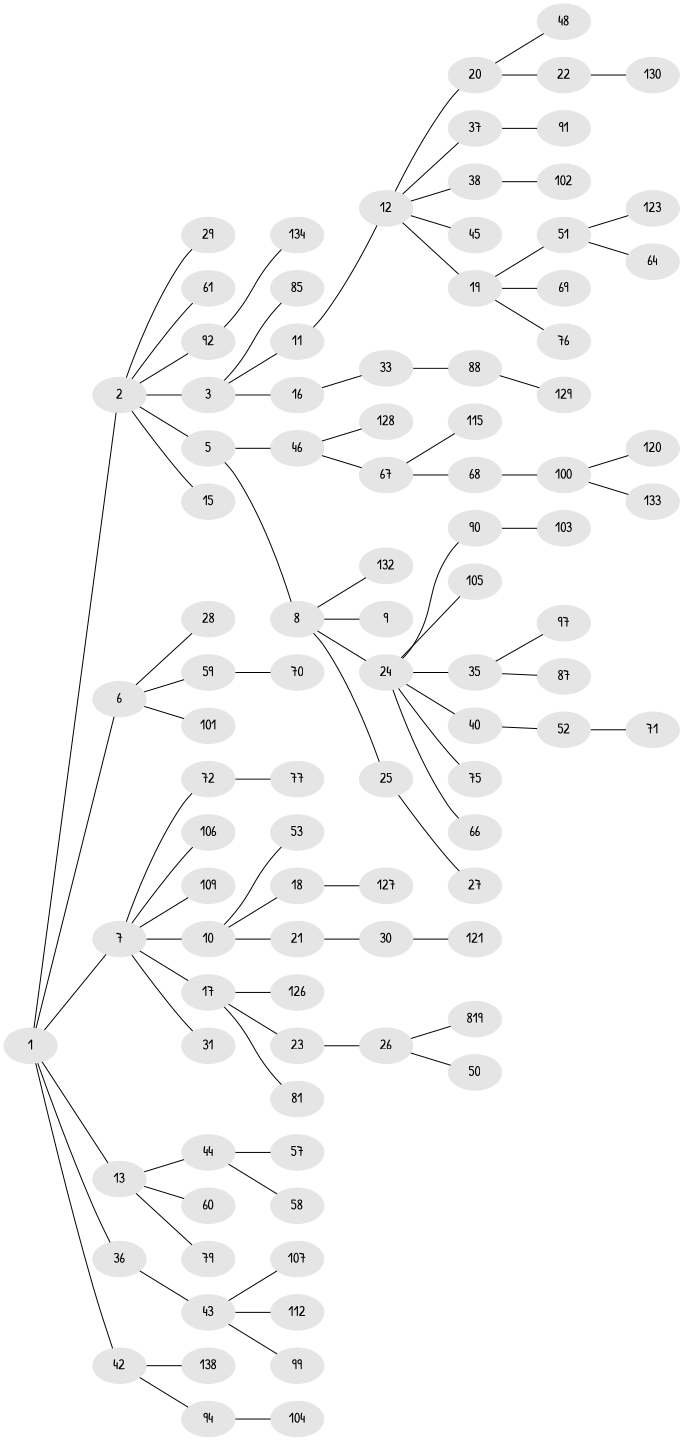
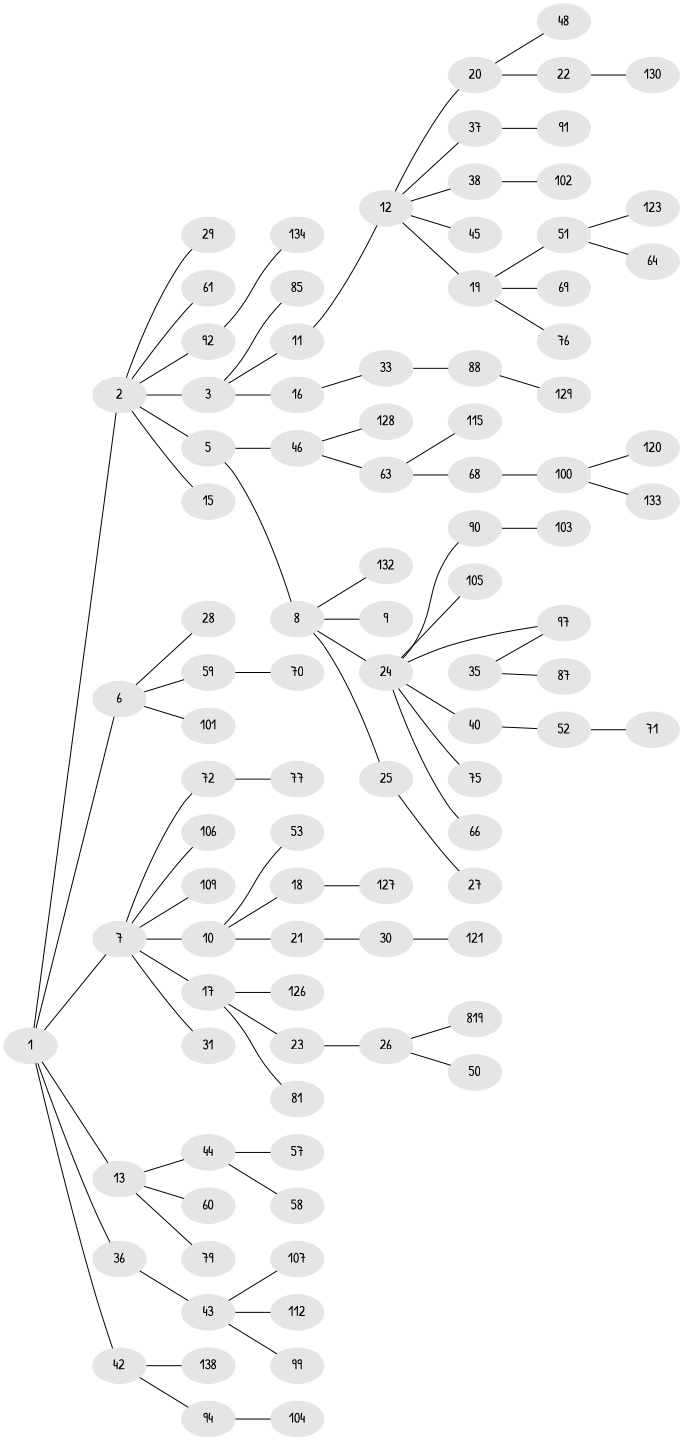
  graph {
    fontname="Patrick Hand"
    rankdir=LR
    node [color=gray90 fontname="Patrick Hand" style=filled]
    edge [fontname="Patrick Hand"]
    1 [super="+4"]
    2 [super="+55"]
    6 [super="+39"]
    7 [super="+14"]
    13 [super="+122"]
    36
    42
    3
    5
    15 [super="+95"]
    29
    61
    92
    28
    59 [super="+89"]
    101
    10
    17 [super="+82"]
    31 [super="+83"]
    72 [super="+124"]
    106
    109
    n23 [label=44 super="+86"]
    60 [super="+139"]
    79 [super="+118"]
    43 [super="+78"]
    94 [super="+131"]
    138
    11
    16
    85
    8 [super="+108"]
    46 [super="+75"]
    134
    12 [super="+137"]
    33 [super="+96"]
    9
    24 [super="+34"]
    25 [super="+74"]
    132
-   67 [super="+80"]
+   67 [super="+80" label=63]
    128
    70
    18 [super="+84"]
    21 [super="+32"]
    53 [super="+98"]
    23
    81
    126
    77
    35 [super="+125"]
    40
    n53 [label=75]
    66
    90 [super="+93"]
    105
    27 [super="+73"]
    127
    30 [super="+47"]
    19 [super="+49"]
    20 [super="+54"]
    37 [super="+44"]
    38 [super="+63"]
    45 [super="+114"]
    51 [super="+62"]
    69
    76
    22 [super="+56"]
    48
    91
    102 [super="+117"]
    57 [super="+111"]
    58
    88 [super="+135"]
    26 [super="+113"]
    64
    123
    130
    121
    50
    n81 [label=819]
    87
    97
    52
    103 [super="+110"]
    129
    99
    107 [super="+136"]
    112
    71
    104
    68
    115
    100 [super="+116"]
    120
    133
    1 -- 2
    1 -- 6
    1 -- 7
    1 -- 13
    1 -- 36
    1 -- 42
    2 -- 3
    2 -- 5
    2 -- 15
    2 -- 29
    2 -- 61
    2 -- 92
    6 -- 28
    6 -- 59
    6 -- 101
    7 -- 10
    7 -- 17
    7 -- 31
    7 -- 72
    7 -- 106
    7 -- 109
    13 -- n23
    13 -- 60
    13 -- 79
    36 -- 43
    42 -- 94
    42 -- 138
    3 -- 11
    3 -- 16
    3 -- 85
    5 -- 8
    5 -- 46
    92 -- 134
    59 -- 70
    10 -- 18
    10 -- 21
    10 -- 53
    17 -- 23
    17 -- 81
    17 -- 126
    72 -- 77
    n23 -- 57
    n23 -- 58
    43 -- 99
    43 -- 107
    43 -- 112
    94 -- 104
    11 -- 12
    16 -- 33
    8 -- 9
    8 -- 24
    8 -- 25
    8 -- 132
    46 -- 67
    46 -- 128
    12 -- 19
    12 -- 20
    12 -- 37
    12 -- 38
    12 -- 45
    33 -- 88
-   24 -- 35
+   24 -- 97
    24 -- 40
    24 -- n53
    24 -- 66
    24 -- 90
    24 -- 105
    25 -- 27
    67 -- 68
    67 -- 115
    18 -- 127
    21 -- 30
    23 -- 26
    35 -- 87
    35 -- 97
    40 -- 52
    90 -- 103
    30 -- 121
    19 -- 51
    19 -- 69
    19 -- 76
    20 -- 22
    20 -- 48
    37 -- 91
    38 -- 102
    51 -- 64
    51 -- 123
    22 -- 130
    88 -- 129
    26 -- 50
    26 -- n81
    52 -- 71
    68 -- 100
    100 -- 120
    100 -- 133
  }
